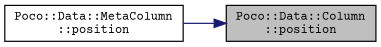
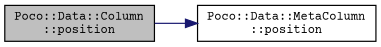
  digraph {
    rankdir=LR
    fontname="Courier Prime"
    node [color=black fontname="Courier Prime" fontsize=10 shape=record style=filled]
    n1 [fillcolor=grey75 fontcolor=black height=0.2 label="Poco::Data::Column\l::position" width=0.4]
    n2 [fillcolor=white height=0.2 label="Poco::Data::MetaColumn\l::position" width=0.4]
-   n2 -> n1 [color=midnightblue fontname="Courier Prime" fontsize=10 labelfontname=Helvetica labelfontsize=10 style=solid]
+   n1 -> n2 [color=midnightblue fontname="Courier Prime" fontsize=10 labelfontname=Helvetica labelfontsize=10 style=solid]
  }
